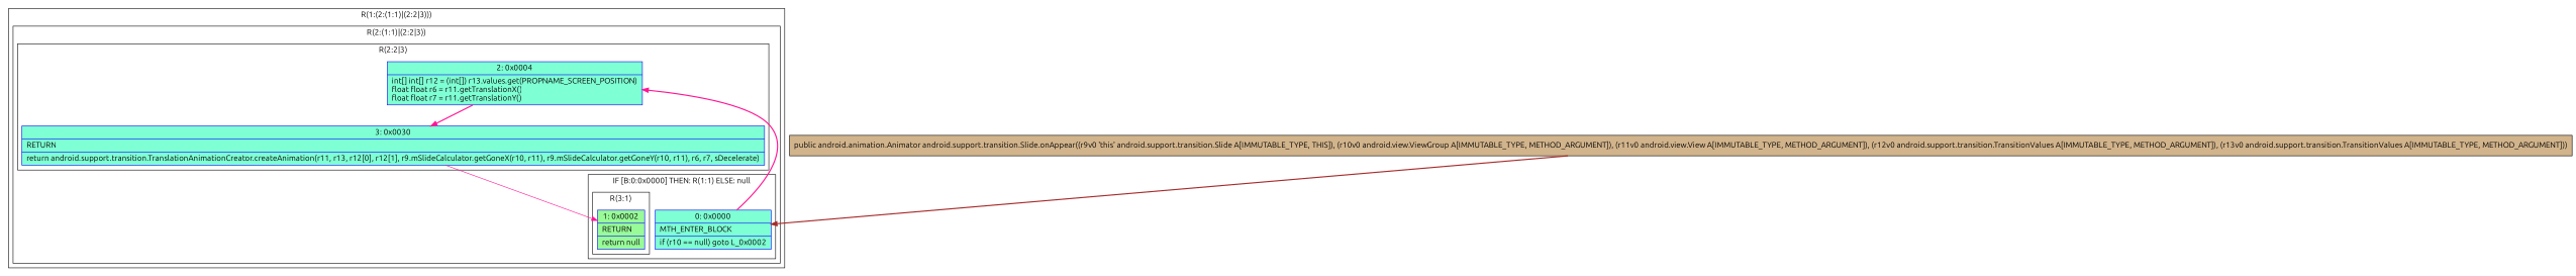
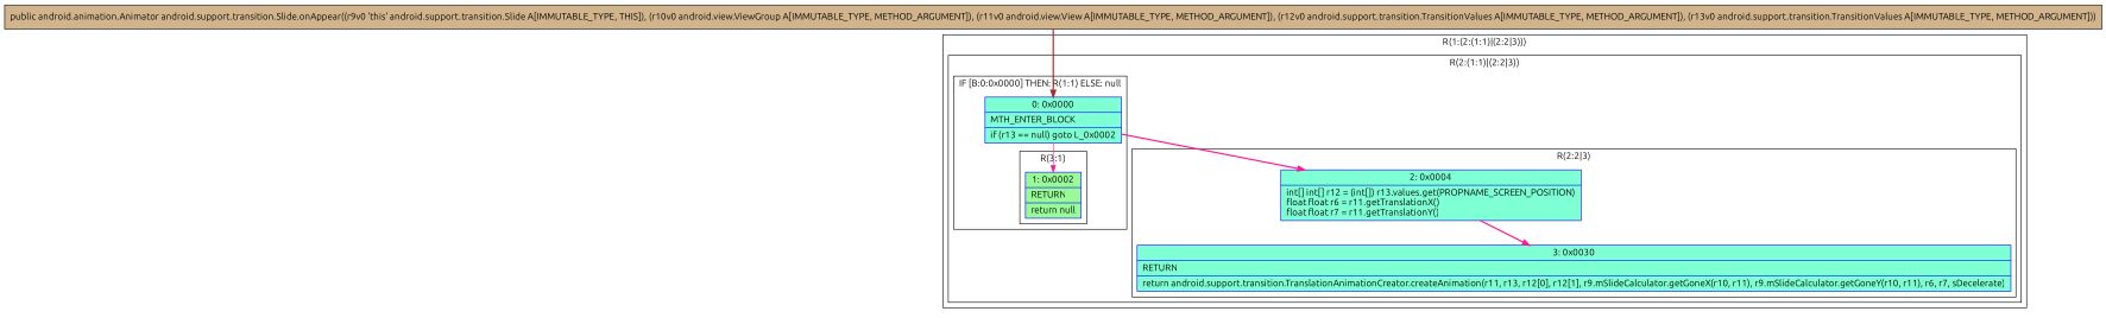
  digraph {
    fontname=Ubuntu
    node [color=blue fillcolor=aquamarine fontname=Ubuntu shape=record style=filled]
    edge [color=deeppink fontname=Ubuntu style=bold]
    n1 [fillcolor=palegreen label="{1\:\ 0x0002|RETURN\l|return null\l}"]
-   n2 [label="{0\:\ 0x0000|MTH_ENTER_BLOCK\l|if (r10 == null) goto L_0x0002\l}"]
+   n2 [label="{0\:\ 0x0000|MTH_ENTER_BLOCK\l|if (r13 == null) goto L_0x0002\l}"]
    n3 [label="{2\:\ 0x0004|int[] int[] r12 = (int[]) r13.values.get(PROPNAME_SCREEN_POSITION)\lfloat float r6 = r11.getTranslationX()\lfloat float r7 = r11.getTranslationY()\l}"]
    n4 [label="{3\:\ 0x0030|RETURN\l|return android.support.transition.TranslationAnimationCreator.createAnimation(r11, r13, r12[0], r12[1], r9.mSlideCalculator.getGoneX(r10, r11), r9.mSlideCalculator.getGoneY(r10, r11), r6, r7, sDecelerate)\l}"]
    n5 [fillcolor=tan label="{public android.animation.Animator android.support.transition.Slide.onAppear((r9v0 'this' android.support.transition.Slide A[IMMUTABLE_TYPE, THIS]), (r10v0 android.view.ViewGroup A[IMMUTABLE_TYPE, METHOD_ARGUMENT]), (r11v0 android.view.View A[IMMUTABLE_TYPE, METHOD_ARGUMENT]), (r12v0 android.support.transition.TransitionValues A[IMMUTABLE_TYPE, METHOD_ARGUMENT]), (r13v0 android.support.transition.TransitionValues A[IMMUTABLE_TYPE, METHOD_ARGUMENT])) }" color=""]
    subgraph cluster_1 {
      label="R(1:(2:(1:1)|(2:2|3)))"
      subgraph cluster_2 {
        label="R(2:(1:1)|(2:2|3))"
        subgraph cluster_3 {
          label="IF [B:0:0x0000] THEN: R(1:1) ELSE: null"
          n2
          subgraph cluster_4 {
            label="R(3:1)"
            n1
          }
        }
        subgraph cluster_5 {
          label="R(2:2|3)"
          n3
          n4
        }
      }
    }
-   n4 -> n1 [style=solid]
+   n2 -> n1 [style=solid]
    n2 -> n3
    n3 -> n4
    n5 -> n2 [color=brown]
  }
